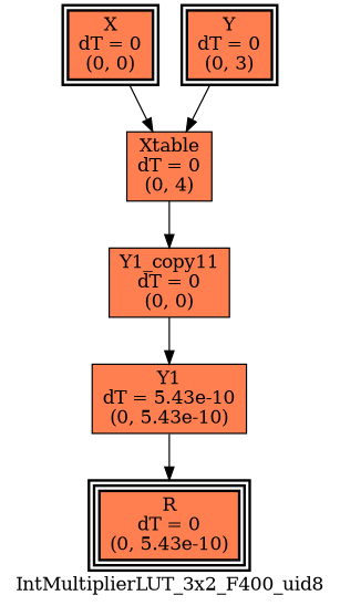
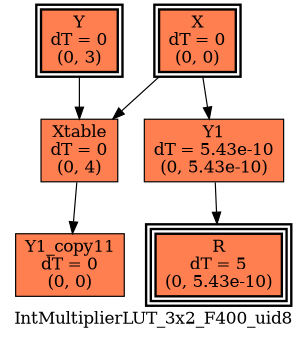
  digraph {
    label=IntMultiplierLUT_3x2_F400_uid8
    labeljust=right
    labelloc=bottom
    nodesep=0.25
    ranksep=0.5
    node [color=black fillcolor=coral peripheries=1 shape=box style="bold, filled"]
    edge [arrowhead=normal arrowsize=1.0 arrowtail=normal color=black dir=forward]
    n1 [label="X\ndT = 0\n(0, 0)" peripheries=2]
    n2 [label="Y\ndT = 0\n(0, 3)" peripheries=2]
-   n3 [label="R\ndT = 0\n(0, 5.43e-10)" peripheries=3]
+   n3 [label="R\ndT = 5\n(0, 5.43e-10)" peripheries=3]
    n4 [label="Xtable\ndT = 0\n(0, 4)" style=filled]
    n5 [label="Y1_copy11\ndT = 0\n(0, 0)" style=filled]
    n6 [label="Y1\ndT = 5.43e-10\n(0, 5.43e-10)" style=filled]
    subgraph sub_1 {
      rank=same
      n1
      n2
    }
    subgraph sub_2 {
      rank=same
      n3
    }
    n1 -> n4
    n2 -> n4
    n4 -> n5
-   n5 -> n6
+   n1 -> n6
    n6 -> n3
  }
